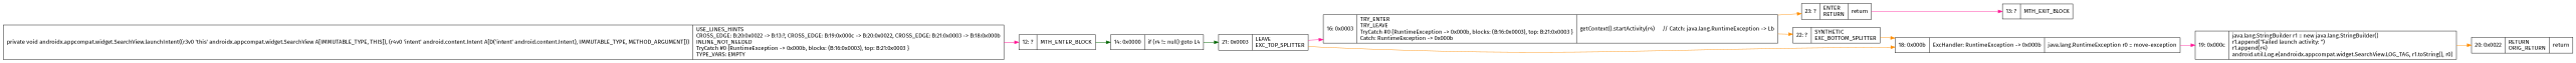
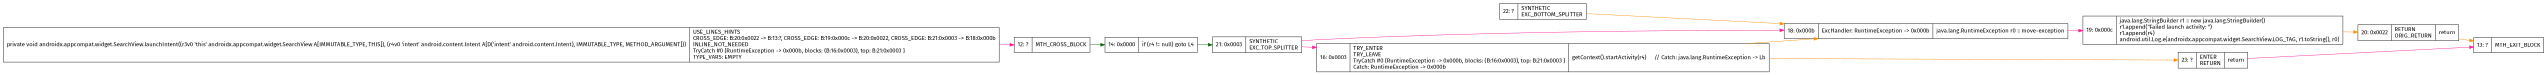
  digraph {
    fontname="Fira Sans"
    rankdir=LR
    node [fontname="Fira Sans" shape=record]
    edge [color=deeppink fontname="Fira Sans"]
-   n1 [label="{12\:\ ?|MTH_ENTER_BLOCK\l}"]
+   n1 [label="{12\:\ ?|MTH_CROSS_BLOCK\l}"]
    n2 [label="{14\:\ 0x0000|if (r4 != null) goto L4\l}"]
-   n3 [label="{21\:\ 0x0003|LEAVE\lEXC_TOP_SPLITTER\l}"]
+   n3 [label="{21\:\ 0x0003|SYNTHETIC\lEXC_TOP_SPLITTER\l}"]
    n4 [label="{16\:\ 0x0003|TRY_ENTER\lTRY_LEAVE\lTryCatch #0 \{RuntimeException \-\> 0x000b, blocks: (B:16:0x0003), top: B:21:0x0003 \}\lCatch: RuntimeException \-\> 0x000b\l|getContext().startActivity(r4)     \/\/ Catch: java.lang.RuntimeException \-\> Lb\l}"]
    n5 [label="{18\:\ 0x000b|ExcHandler: RuntimeException \-\> 0x000b\l|java.lang.RuntimeException r0 = move\-exception\l}"]
    n6 [label="{13\:\ ?|MTH_EXIT_BLOCK\l}"]
    n7 [label="{22\:\ ?|SYNTHETIC\lEXC_BOTTOM_SPLITTER\l}"]
    n8 [label="{23\:\ ?|ENTER\lRETURN\l|return\l}"]
    n9 [label="{19\:\ 0x000c|java.lang.StringBuilder r1 = new java.lang.StringBuilder()\lr1.append(\"Failed launch activity: \")\lr1.append(r4)\landroid.util.Log.e(androidx.appcompat.widget.SearchView.LOG_TAG, r1.toString(), r0)\l}"]
    n10 [label="{20\:\ 0x0022|RETURN\lORIG_RETURN\l|return\l}"]
    n11 [label="{private void androidx.appcompat.widget.SearchView.launchIntent((r3v0 'this' androidx.appcompat.widget.SearchView A[IMMUTABLE_TYPE, THIS]), (r4v0 'intent' android.content.Intent A[D('intent' android.content.Intent), IMMUTABLE_TYPE, METHOD_ARGUMENT]))  | USE_LINES_HINTS\lCROSS_EDGE: B:20:0x0022 \-\> B:13:?, CROSS_EDGE: B:19:0x000c \-\> B:20:0x0022, CROSS_EDGE: B:21:0x0003 \-\> B:18:0x000b\lINLINE_NOT_NEEDED\lTryCatch #0 \{RuntimeException \-\> 0x000b, blocks: (B:16:0x0003), top: B:21:0x0003 \}\lTYPE_VARS: EMPTY\l}"]
    n1 -> n2 [color=darkgreen]
    n2 -> n3 [color=darkgreen]
    n3 -> n4
-   n3 -> n5 [color=darkorange]
-   n4 -> n7 [color=darkorange]
+   n3 -> n5
+   n4 -> n5 [color=darkorange]
    n4 -> n8 [color=darkorange]
    n5 -> n9
    n7 -> n5 [color=darkorange]
    n8 -> n6
    n9 -> n10 [color=darkorange]
+   n10 -> n6 [color=darkorange]
    n11 -> n1
  }
